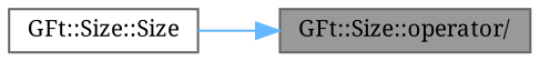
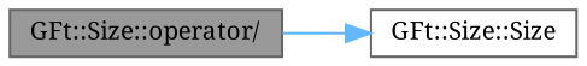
  digraph {
    rankdir=LR
    fontname="Noto Serif"
    node [fontname="Noto Serif" fontsize=10 shape=box style=filled]
    n1 [color=gray40 fillcolor=grey60 fontcolor=black height=0.2 label="GFt::Size::operator/" width=0.4]
    n2 [color=grey40 fillcolor=white height=0.2 label="GFt::Size::Size" width=0.4]
-   n2 -> n1 [color=steelblue1 fontname="Noto Serif" fontsize=10 labelfontname=Helvetica labelfontsize=10 style=solid]
+   n1 -> n2 [color=steelblue1 fontname="Noto Serif" fontsize=10 labelfontname=Helvetica labelfontsize=10 style=solid]
  }
